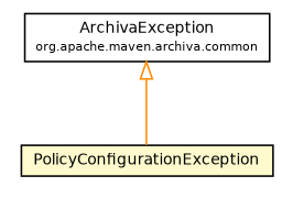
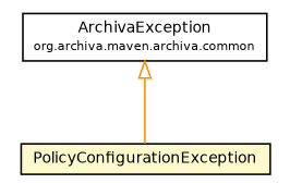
  digraph {
    node [fontcolor=black fontname=Helvetica fontsize=9.0 shape=plaintext]
-   n1 [label=<<table border="0" cellborder="1" cellspacing="0" cellpadding="2" port="p" href="../common/ArchivaException.html"> 		<tr><td><table border="0" cellspacing="0" cellpadding="1"> 			<tr><td> ArchivaException </td></tr> 			<tr><td><font point-size="7.0"> org.apache.maven.archiva.common </font></td></tr> 		</table></td></tr> 		</table>>]
+   n1 [label=<<table border="0" cellborder="1" cellspacing="0" cellpadding="2" port="p" href="../common/ArchivaException.html"> 		<tr><td><table border="0" cellspacing="0" cellpadding="1"> 			<tr><td> ArchivaException </td></tr> 			<tr><td><font point-size="7.0"> org.archiva.maven.archiva.common </font></td></tr> 		</table></td></tr> 		</table>>]
    n2 [label=<<table border="0" cellborder="1" cellspacing="0" cellpadding="2" port="p" bgcolor="lemonChiffon" href="./PolicyConfigurationException.html"> 		<tr><td><table border="0" cellspacing="0" cellpadding="1"> 			<tr><td> PolicyConfigurationException </td></tr> 		</table></td></tr> 		</table>>]
    n1 -> n2 [arrowtail=empty dir=back fontname=Helvetica fontsize=10 headport=p labelfontname=Helvetica labelfontsize=10 tailport=p color=darkorange]
  }
